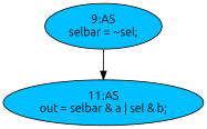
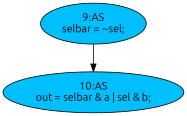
  strict digraph {
    fontname=Ubuntu
    node [fillcolor=deepskyblue statements="[]" style=filled typ=Assign fontname=Ubuntu]
    n1 [ast="<pyverilog.vparser.ast.Assign object at 0x7f90612750d0>" def_var="['selbar']" label="9:AS\nselbar = ~sel;" use_var="['sel']"]
-   n2 [ast="<pyverilog.vparser.ast.Assign object at 0x7f9060fa3790>" def_var="['out']" label="11:AS\nout = selbar & a | sel & b;" use_var="['selbar', 'a', 'sel', 'b']"]
+   n2 [ast="<pyverilog.vparser.ast.Assign object at 0x7f9060fa3790>" def_var="['out']" label="10:AS\nout = selbar & a | sel & b;" use_var="['selbar', 'a', 'sel', 'b']"]
    n1 -> n2 [fontname=Ubuntu]
  }
